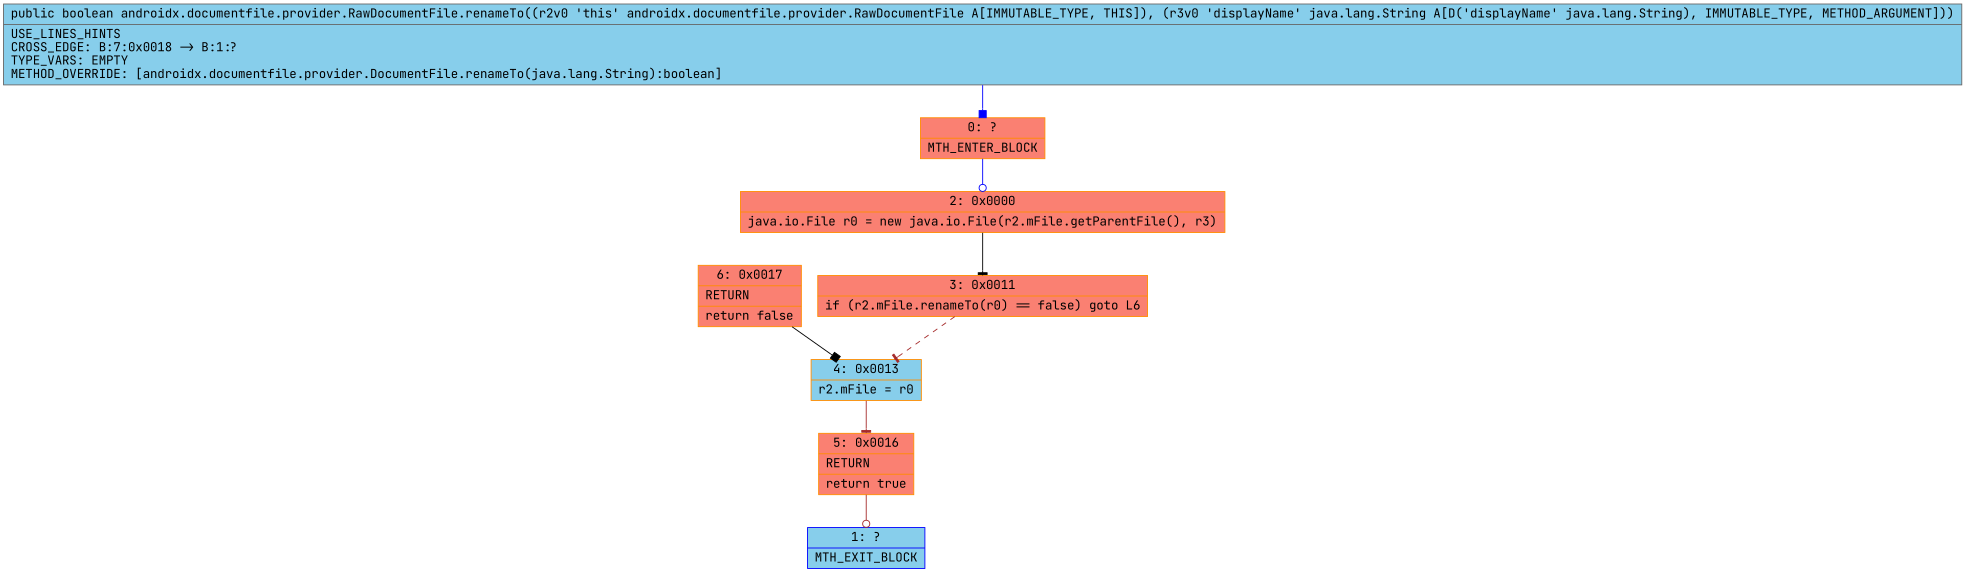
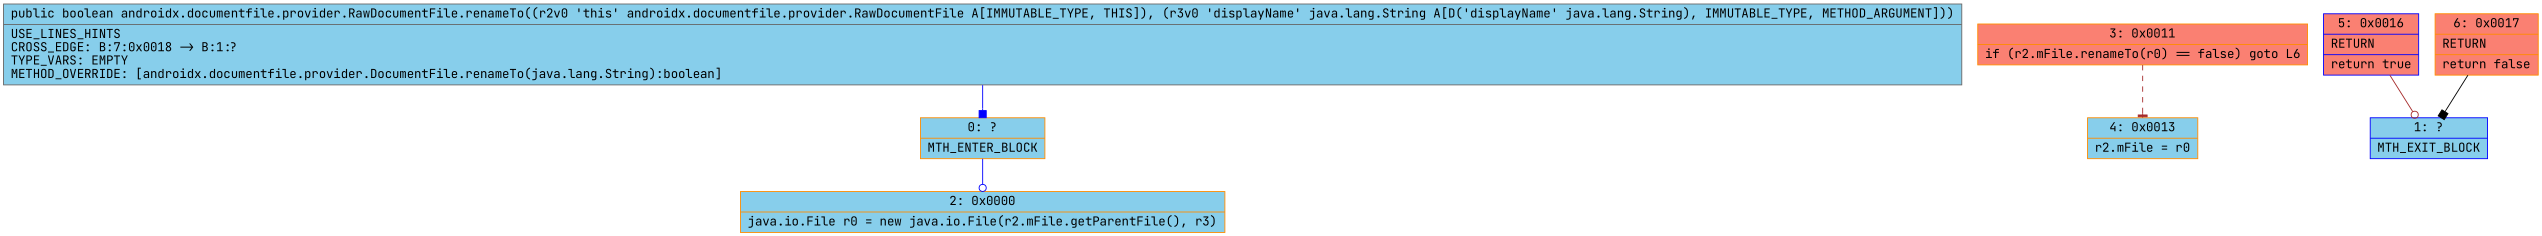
  digraph {
    fontname="JetBrains Mono"
    node [color=darkorange fillcolor=salmon fontname="JetBrains Mono" shape=record style=filled]
    edge [arrowhead=tee color=brown fontname="JetBrains Mono"]
-   n1 [label="{0\:\ ?|MTH_ENTER_BLOCK\l}"]
-   n2 [label="{2\:\ 0x0000|java.io.File r0 = new java.io.File(r2.mFile.getParentFile(), r3)\l}"]
+   n1 [fillcolor=skyblue label="{0\:\ ?|MTH_ENTER_BLOCK\l}"]
+   n2 [fillcolor=skyblue label="{2\:\ 0x0000|java.io.File r0 = new java.io.File(r2.mFile.getParentFile(), r3)\l}"]
    n3 [label="{3\:\ 0x0011|if (r2.mFile.renameTo(r0) == false) goto L6\l}"]
    n4 [fillcolor=skyblue label="{4\:\ 0x0013|r2.mFile = r0\l}"]
-   n5 [label="{5\:\ 0x0016|RETURN\l|return true\l}"]
+   n5 [color=blue label="{5\:\ 0x0016|RETURN\l|return true\l}"]
    n6 [label="{6\:\ 0x0017|RETURN\l|return false\l}"]
    n7 [color=blue fillcolor=skyblue label="{1\:\ ?|MTH_EXIT_BLOCK\l}"]
    n8 [color=gray40 fillcolor=skyblue label="{public boolean androidx.documentfile.provider.RawDocumentFile.renameTo((r2v0 'this' androidx.documentfile.provider.RawDocumentFile A[IMMUTABLE_TYPE, THIS]), (r3v0 'displayName' java.lang.String A[D('displayName' java.lang.String), IMMUTABLE_TYPE, METHOD_ARGUMENT]))  | USE_LINES_HINTS\lCROSS_EDGE: B:7:0x0018 \-\> B:1:?\lTYPE_VARS: EMPTY\lMETHOD_OVERRIDE: [androidx.documentfile.provider.DocumentFile.renameTo(java.lang.String):boolean]\l}"]
    n1 -> n2 [arrowhead=odot color=blue]
-   n2 -> n3 [color=black]
    n3 -> n4 [style=dashed]
-   n4 -> n5
    n5 -> n7 [arrowhead=odot]
-   n6 -> n4 [arrowhead=box color=black]
+   n6 -> n7 [arrowhead=box color=black]
    n8 -> n1 [arrowhead=box color=blue]
  }
